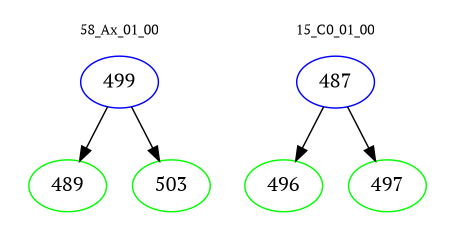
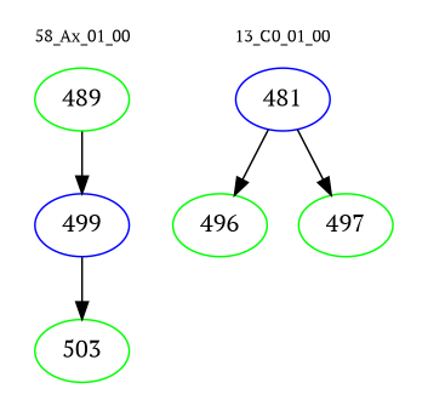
  digraph {
    fontname="PT Serif"
    node [color=green fontname="PT Serif"]
    edge [color=black fontname="PT Serif"]
    n1 [color=blue label=499]
    n2 [label=489]
    n3 [label=503]
-   n4 [color=blue label=487]
+   n4 [color=blue label=481]
    n5 [label=496]
    n6 [label=497]
    subgraph cluster_1 {
      color=white
      fontsize=10
      label="58_Ax_01_00"
      n1
      n2
      n3
    }
    subgraph cluster_2 {
      color=white
      fontsize=10
-     label="15_C0_01_00"
+     label="13_C0_01_00"
      n4
      n5
      n6
    }
-   n1 -> n2
+   n2 -> n1
    n1 -> n3
    n4 -> n5
    n4 -> n6
  }
